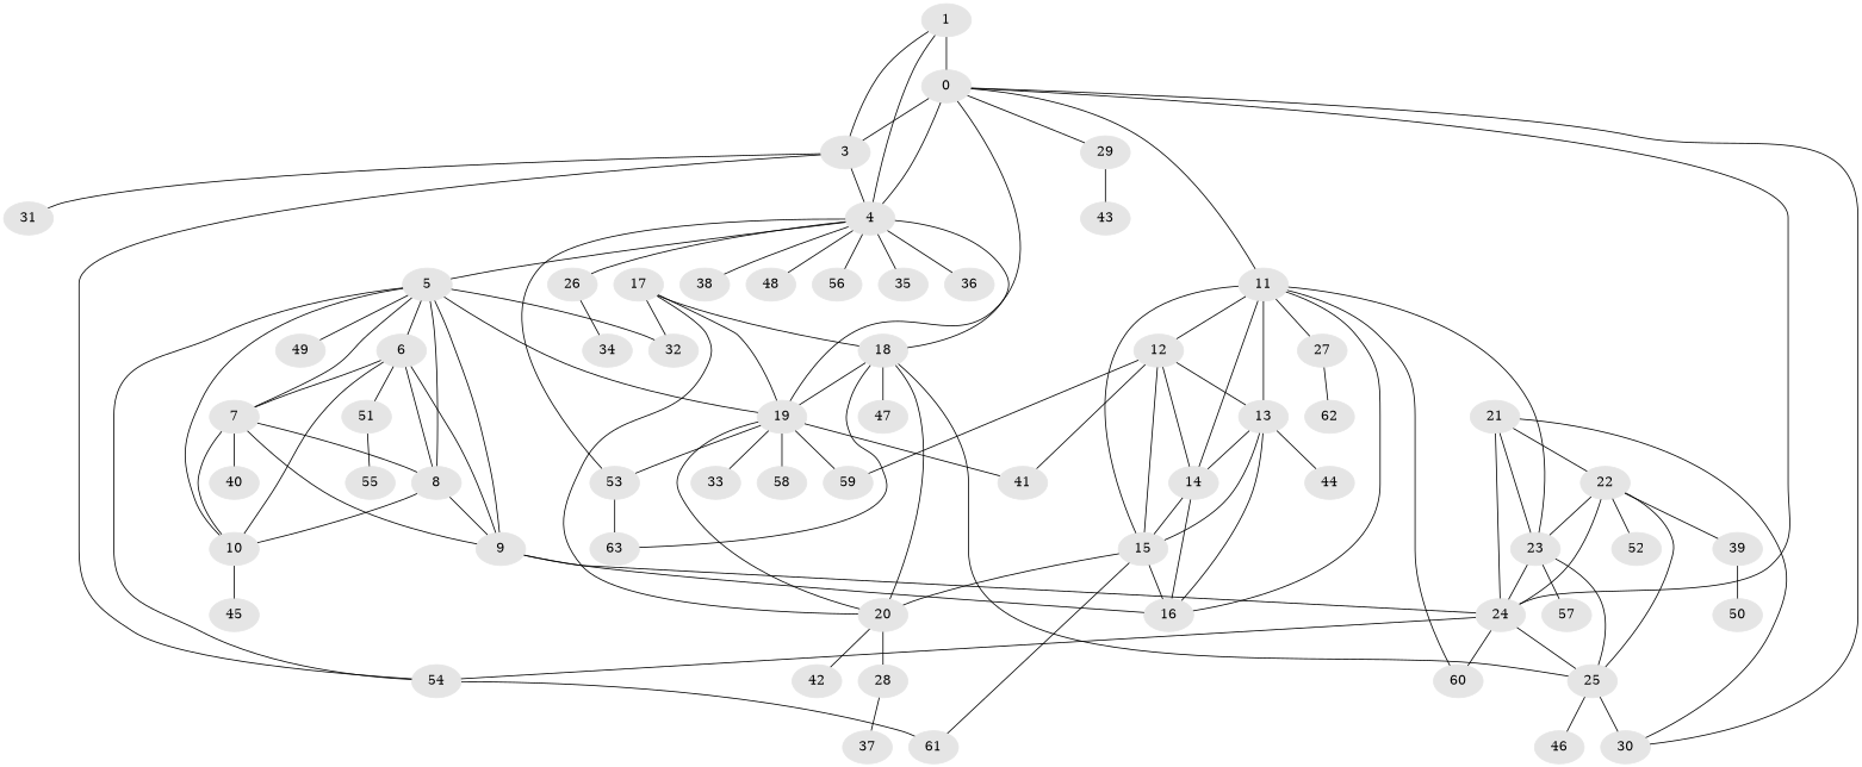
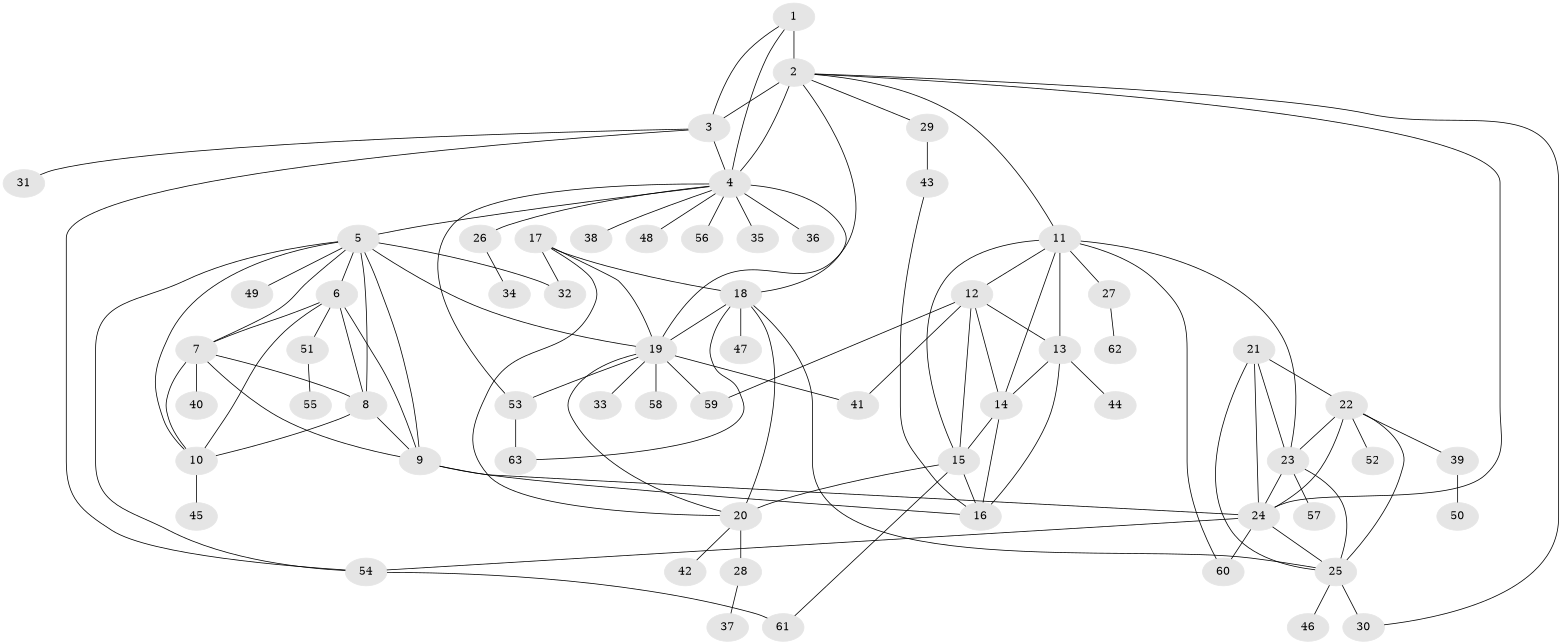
  graph {
    node [color=gray90 style=filled]
    edge [weight=1.0]
    1
-   2 [label=0]
+   2
    3
    4
    11
    19
    24
    29
    30
    31
    54
    5
    18
    26
    35
    36
    38
    48
    53
    56
    16
    12
    13
    14
    15
    23
    27
    60
    41
    20
    33
    58
    59
    25
    43
    61
    6
    7
    8
    9
    10
    32
    49
    47
    63
    34
    51
    40
    45
    55
    44
    57
    62
    28
    42
    17
    46
    37
    21
    22
    39
    52
    50
    1 -- 2 [weight=3.0]
    1 -- 3
    1 -- 4
    2 -- 3 [weight=3.0]
    2 -- 4 [weight=3.0]
    2 -- 11
    2 -- 19
    2 -- 24
    2 -- 29
    2 -- 30
    3 -- 4
    3 -- 31
    3 -- 54
    4 -- 5
    4 -- 18
    4 -- 26
    4 -- 35
    4 -- 36
    4 -- 38
    4 -- 48
    4 -- 53
    4 -- 56
-   11 -- 16
+   43 -- 16
    11 -- 12
    11 -- 13
    11 -- 14
    11 -- 15
    11 -- 23
    11 -- 27
    11 -- 60
    19 -- 53
    19 -- 41
    19 -- 20
    19 -- 33
    19 -- 58
    19 -- 59
    24 -- 54
    24 -- 60
    24 -- 25 [weight=2.0]
    29 -- 43
    54 -- 61
    5 -- 19
    5 -- 54
    5 -- 6
    5 -- 7
    5 -- 8
    5 -- 9
    5 -- 10
    5 -- 32
    5 -- 49
    18 -- 19 [weight=3.0]
    18 -- 20 [weight=3.0]
    18 -- 25
    18 -- 47 [weight=2.0]
    18 -- 63
    26 -- 34
    53 -- 63
    12 -- 13
    12 -- 14
    12 -- 15
    12 -- 41 [weight=2.0]
    12 -- 59
    13 -- 16
    13 -- 14 [weight=3.0]
-   13 -- 15
    13 -- 44
    14 -- 16
    14 -- 15
    15 -- 16
    15 -- 20
    15 -- 61
    23 -- 24 [weight=2.0]
    23 -- 25
    23 -- 57
    27 -- 62
    20 -- 28
    20 -- 42
    25 -- 30 [weight=3.0]
    25 -- 46
    6 -- 7
    6 -- 8 [weight=4.0]
    6 -- 9
    6 -- 10
    6 -- 51
    7 -- 8
    7 -- 9
    7 -- 10
    7 -- 40
    8 -- 9
    8 -- 10
    9 -- 24
    9 -- 16
    10 -- 45 [weight=4.0]
    51 -- 55
    28 -- 37
    17 -- 19
    17 -- 18 [weight=3.0]
    17 -- 20
    17 -- 32 [weight=2.0]
    21 -- 24 [weight=2.0]
    21 -- 23
-   21 -- 30
+   21 -- 25
    21 -- 22
    22 -- 24 [weight=2.0]
    22 -- 23
    22 -- 25
    22 -- 39
    22 -- 52
    39 -- 50
  }
